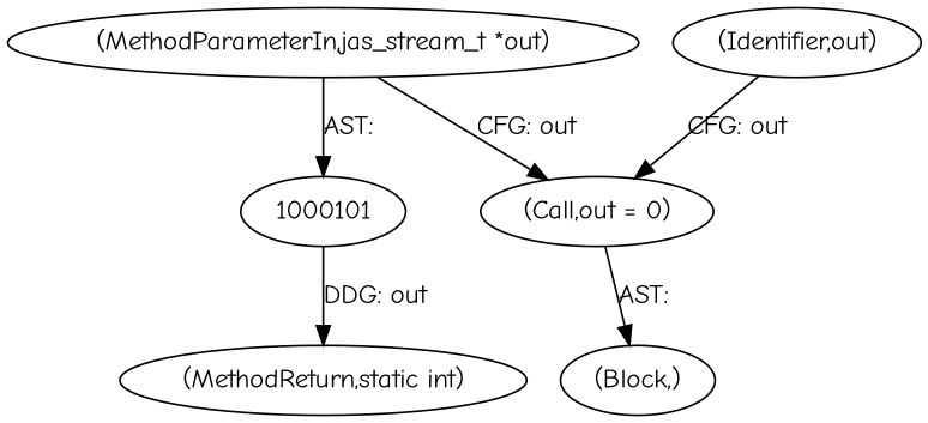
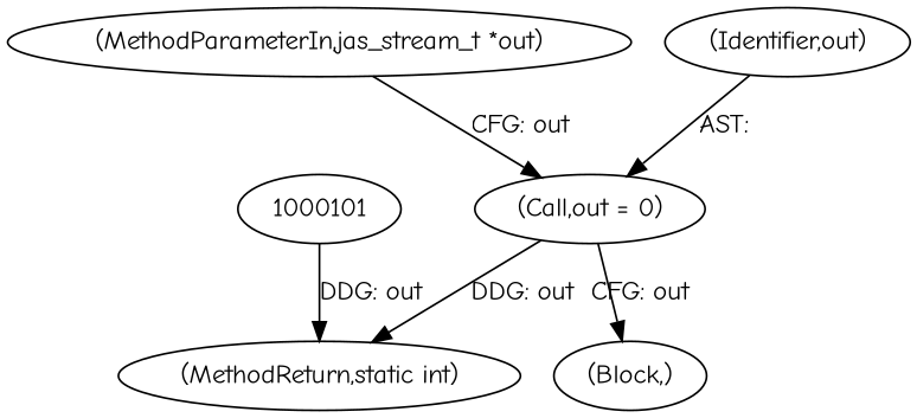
  digraph {
    fontname="Comic Neue"
    node [fontname="Comic Neue"]
    edge [fontname="Comic Neue"]
    n1 [label="(MethodParameterIn,jas_stream_t *out)"]
    n2 [label="(Call,out = 0)"]
    1000101
    n4 [label="(MethodReturn,static int)"]
    n5 [label="(Block,)"]
    n6 [label="(Identifier,out)"]
    n1 -> n2 [label="CFG: out"]
-   n1 -> 1000101 [label="AST: "]
-   n2 -> n5 [label="AST: "]
+   n2 -> n4 [label="DDG: out"]
+   n2 -> n5 [label="CFG: out"]
    1000101 -> n4 [label="DDG: out"]
-   n6 -> n2 [label="CFG: out"]
+   n6 -> n2 [label="AST: "]
  }
